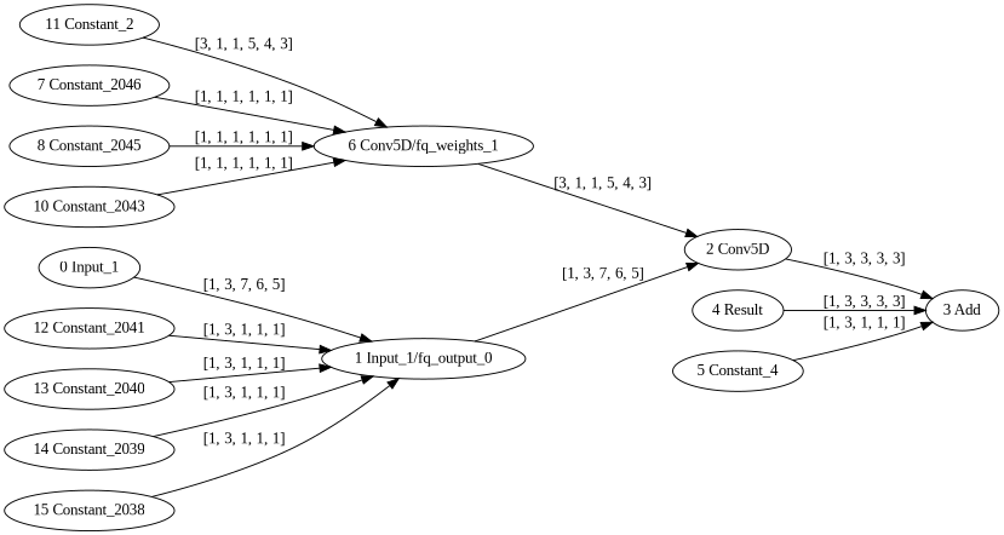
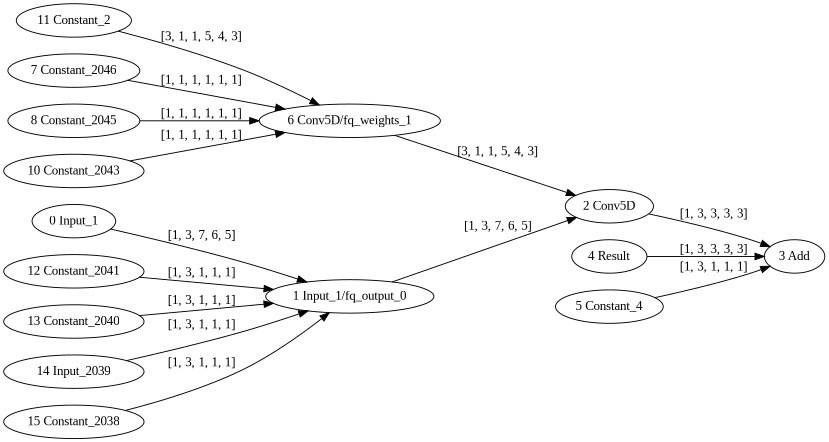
  strict digraph {
    fontname="Liberation Serif"
    rankdir=LR
    node [fontname="Liberation Serif" type=Constant]
    edge [fontname="Liberation Serif" style=solid]
    "0 Input_1" [type=Parameter]
    "1 Input_1/fq_output_0" [type=FakeQuantize]
    "2 Conv5D" [type=GroupConvolution]
    "3 Add" [type=Add]
    "4 Result" [type=Result]
    "5 Constant_4"
    "6 Conv5D/fq_weights_1" [type=FakeQuantize]
    "7 Constant_2046"
    "8 Constant_2045"
    "10 Constant_2043"
    "11 Constant_2"
    "12 Constant_2041"
    "13 Constant_2040"
-   "14 Constant_2039"
+   "14 Constant_2039" [label="14 Input_2039"]
    "15 Constant_2038"
    "0 Input_1" -> "1 Input_1/fq_output_0" [label="[1, 3, 7, 6, 5]"]
    "1 Input_1/fq_output_0" -> "2 Conv5D" [label="[1, 3, 7, 6, 5]"]
    "2 Conv5D" -> "3 Add" [label="[1, 3, 3, 3, 3]"]
    "4 Result" -> "3 Add" [label="[1, 3, 3, 3, 3]"]
    "5 Constant_4" -> "3 Add" [label="[1, 3, 1, 1, 1]"]
    "6 Conv5D/fq_weights_1" -> "2 Conv5D" [label="[3, 1, 1, 5, 4, 3]"]
    "7 Constant_2046" -> "6 Conv5D/fq_weights_1" [label="[1, 1, 1, 1, 1, 1]"]
    "8 Constant_2045" -> "6 Conv5D/fq_weights_1" [label="[1, 1, 1, 1, 1, 1]"]
    "10 Constant_2043" -> "6 Conv5D/fq_weights_1" [label="[1, 1, 1, 1, 1, 1]"]
    "11 Constant_2" -> "6 Conv5D/fq_weights_1" [label="[3, 1, 1, 5, 4, 3]"]
    "12 Constant_2041" -> "1 Input_1/fq_output_0" [label="[1, 3, 1, 1, 1]"]
    "13 Constant_2040" -> "1 Input_1/fq_output_0" [label="[1, 3, 1, 1, 1]"]
    "14 Constant_2039" -> "1 Input_1/fq_output_0" [label="[1, 3, 1, 1, 1]"]
    "15 Constant_2038" -> "1 Input_1/fq_output_0" [label="[1, 3, 1, 1, 1]"]
  }
